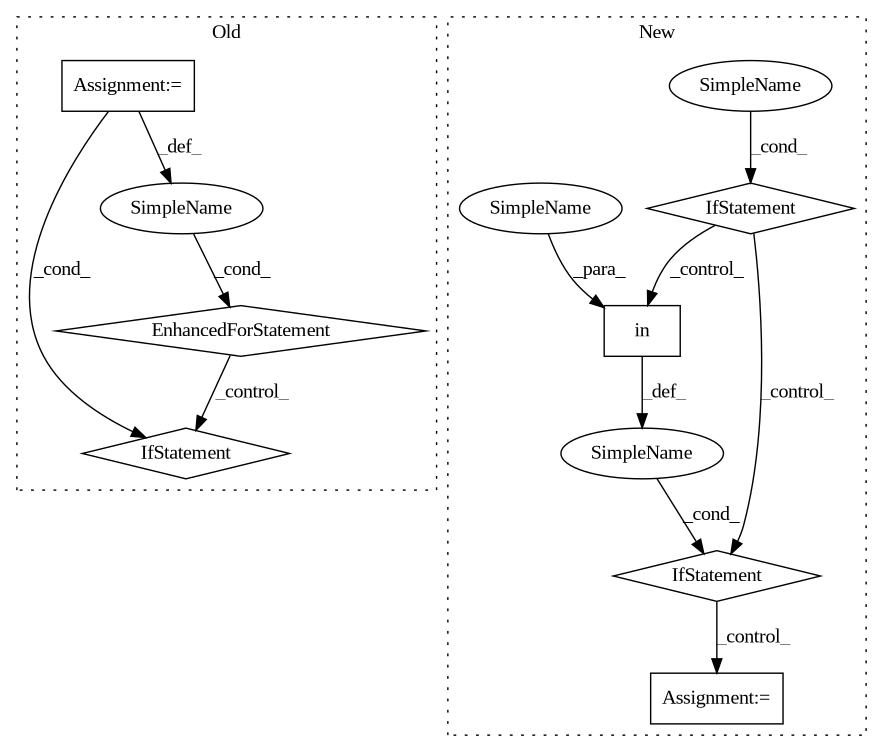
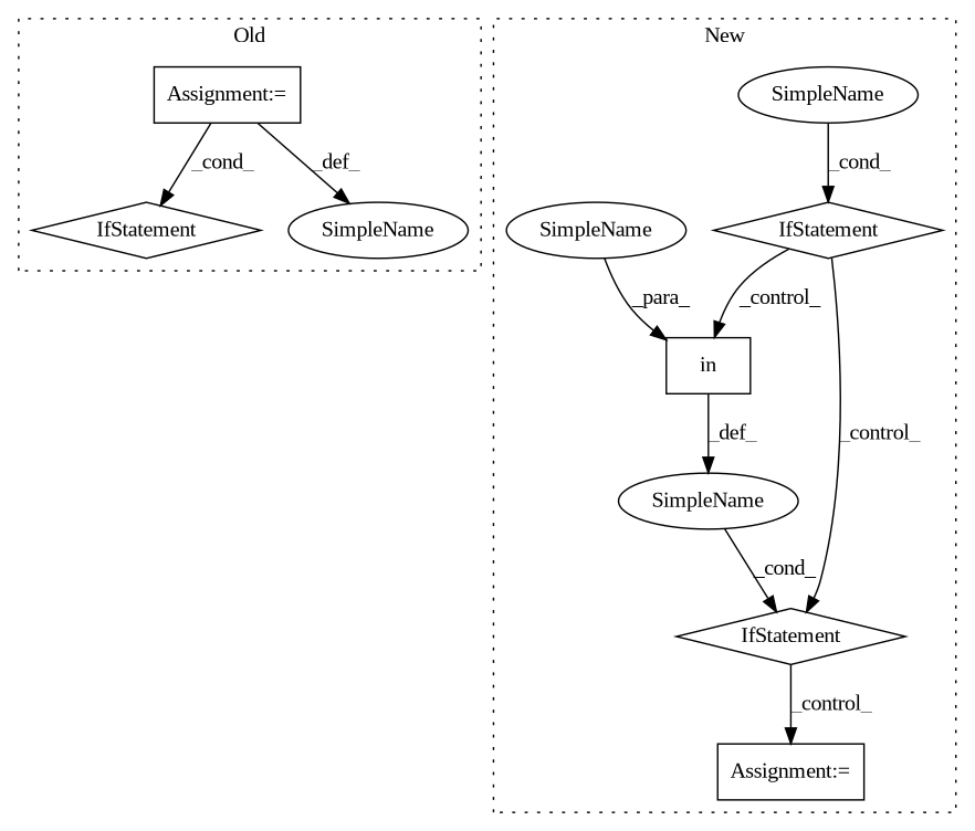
  digraph {
    fontname="Liberation Serif"
    node [a=42 shape=diamond fontname="Liberation Serif"]
    edge [fontname="Liberation Serif"]
-   n1 [a=70 l="61,2" label=EnhancedForStatement s="5555,5645"]
    n2 [a=7 l="61,2" label="Assignment:=" s="5555,5645" shape=box]
    n3 [a=25 l="14,2" label=IfStatement s="5659,5686"]
    n4 [l=1 label=SimpleName s=5620 shape=ellipse]
    n5 [a=105 l=13 label=in s=5536 shape=box]
    n6 [a=25 l="4,2" label=IfStatement s="5506,5660"]
    n7 [a=7 l=1 label="Assignment:=" s=5716 shape=box]
    n8 [label=SimpleName shape=ellipse]
    n9 [a=25 l="4,2" label=IfStatement s="5310,5464"]
    n10 [label=SimpleName shape=ellipse]
    n11 [l=8 label=SimpleName s=5541 shape=ellipse]
    subgraph cluster_1 {
      label=Old
      style=dotted
-     n1
      n2
      n3
      n4
    }
    subgraph cluster_2 {
      label=New
      style=dotted
      n5
      n6
      n7
      n8
      n9
      n10
      n11
    }
-   n1 -> n3 [label=_control_]
    n2 -> n3 [label=_cond_]
    n2 -> n4 [label=_def_]
-   n4 -> n1 [label=_cond_]
    n5 -> n8 [label=_def_]
    n6 -> n7 [label=_control_]
    n8 -> n6 [label=_cond_]
    n9 -> n5 [label=_control_]
    n9 -> n6 [label=_control_]
    n10 -> n9 [label=_cond_]
    n11 -> n5 [label=_para_]
  }
